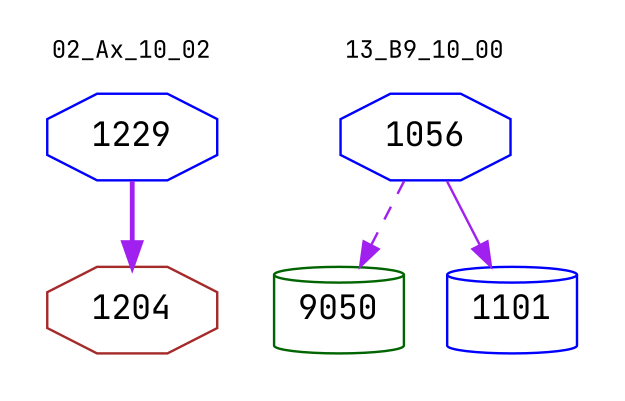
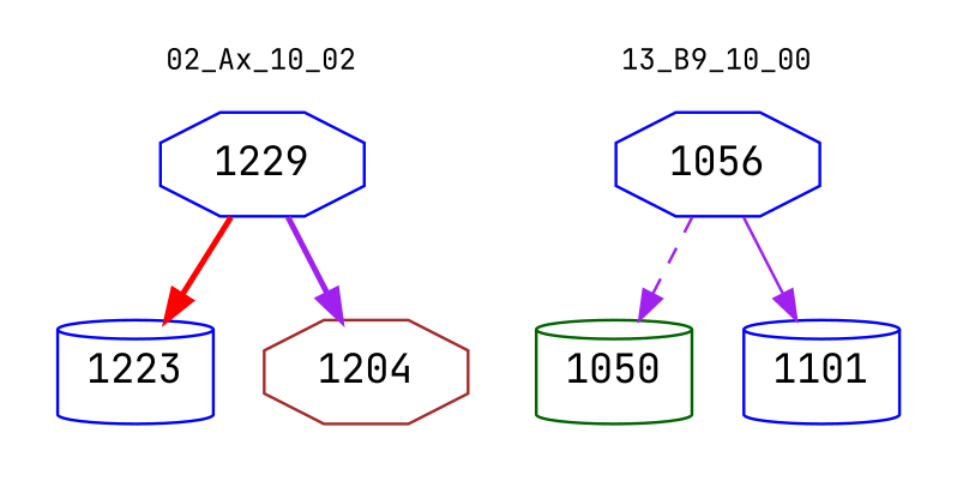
  digraph {
    fontname="JetBrains Mono"
    node [color=blue fontname="JetBrains Mono" shape=octagon]
    edge [color=purple fontname="JetBrains Mono" style=bold]
    n1 [label=1229]
+   n2 [label=1223 shape=cylinder]
    n3 [color=brown label=1204]
    n4 [label=1056]
-   n5 [color=darkgreen label=9050 shape=cylinder]
+   n5 [color=darkgreen label=1050 shape=cylinder]
    n6 [label=1101 shape=cylinder]
    subgraph cluster_1 {
      color=white
      fontsize=10
      label="02_Ax_10_02"
      n1
+     n2
      n3
    }
    subgraph cluster_2 {
      color=white
      fontsize=10
      label="13_B9_10_00"
      n4
      n5
      n6
    }
+   n1 -> n2 [color=red]
    n1 -> n3
    n4 -> n5 [style=dashed]
    n4 -> n6 [style=solid]
  }
